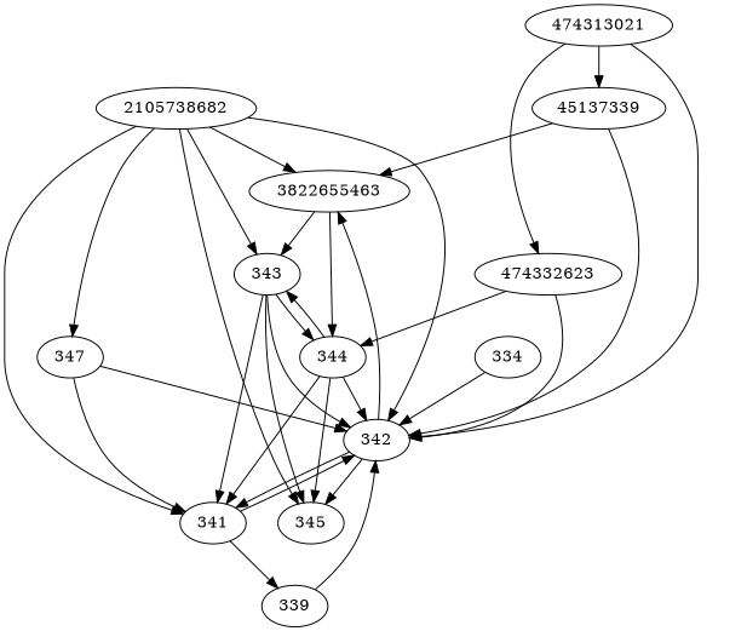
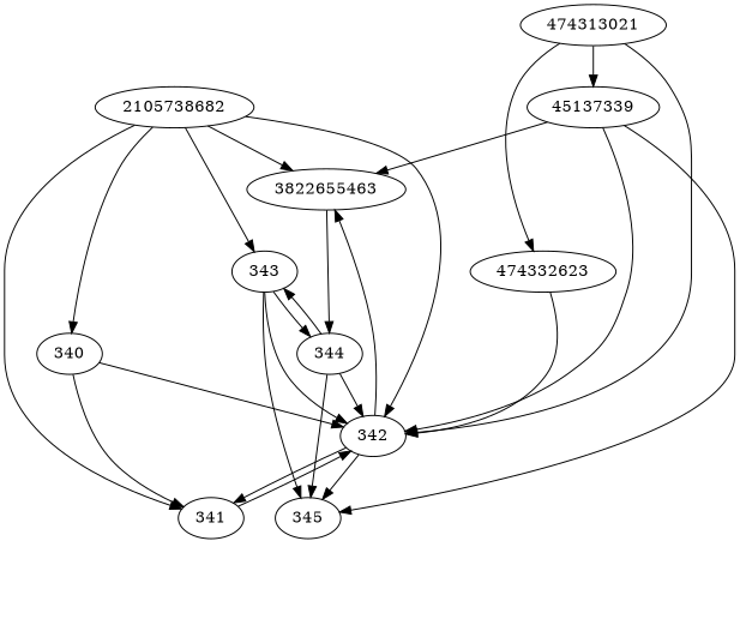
  strict digraph {
    3822655463
    343
    344
    342
    341
    345
-   334
    474332623
-   339
-   340 [label=347]
+   340
    45137339
    2105738682
    474313021
-   3822655463 -> 343
    3822655463 -> 344
    343 -> 344
    343 -> 342
-   343 -> 341
    343 -> 345
    344 -> 343
    344 -> 342
-   344 -> 341
    344 -> 345
    342 -> 3822655463
    342 -> 341
    342 -> 345
    341 -> 342
-   341 -> 339
-   334 -> 342
-   474332623 -> 344
    474332623 -> 342
-   339 -> 342
    340 -> 342
    340 -> 341
    45137339 -> 3822655463
    45137339 -> 342
    2105738682 -> 3822655463
    2105738682 -> 343
    2105738682 -> 342
    2105738682 -> 341
-   2105738682 -> 345
+   45137339 -> 345
    2105738682 -> 340
    474313021 -> 342
    474313021 -> 474332623
    474313021 -> 45137339
  }
